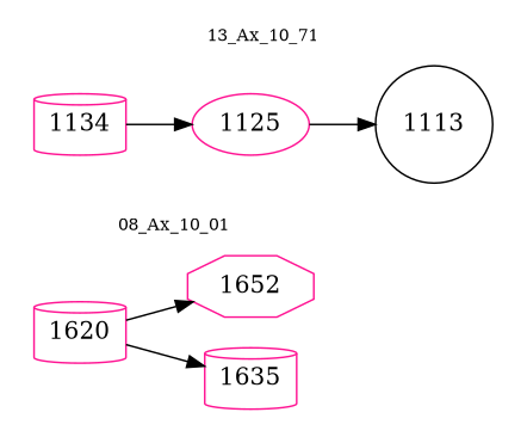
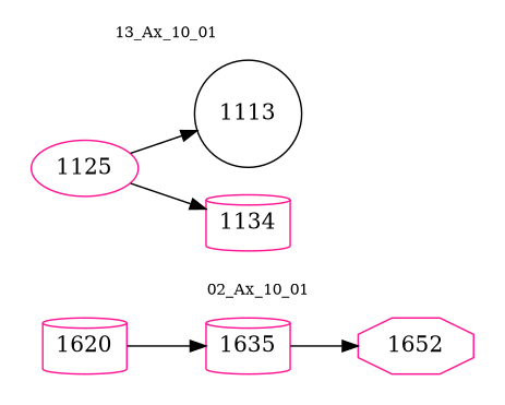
  digraph {
    rankdir=LR
    node [color=deeppink shape=cylinder]
    edge [color=black]
    n1 [label=1635]
    n2 [label=1620]
    n3 [label=1652 shape=octagon]
    n4 [label=1134]
    n5 [label=1125 shape=ellipse]
    n6 [color=black label=1113 shape=circle]
    subgraph cluster_1 {
      color=white
      fontsize=10
-     label="08_Ax_10_01"
+     label="02_Ax_10_01"
      n1
      n2
      n3
    }
    subgraph cluster_2 {
      color=white
      fontsize=10
-     label="13_Ax_10_71"
+     label="13_Ax_10_01"
      n4
      n5
      n6
    }
    n2 -> n1
-   n2 -> n3
-   n4 -> n5
+   n1 -> n3
+   n5 -> n4
    n5 -> n6
  }
